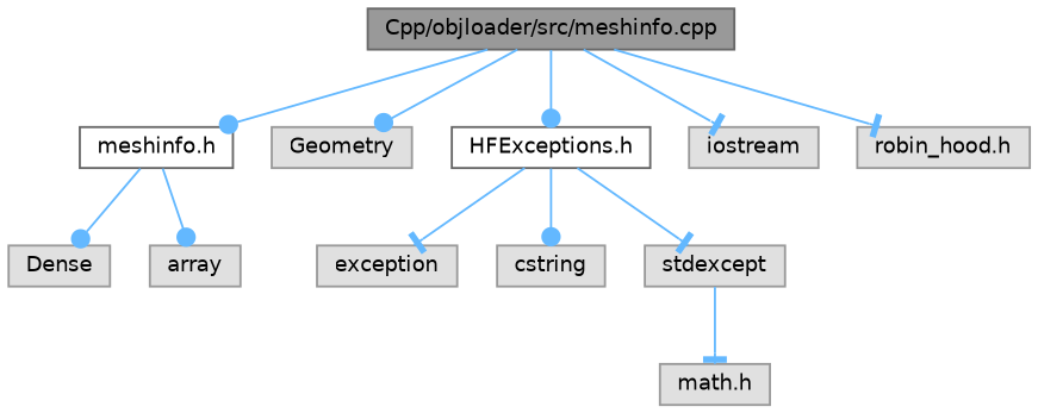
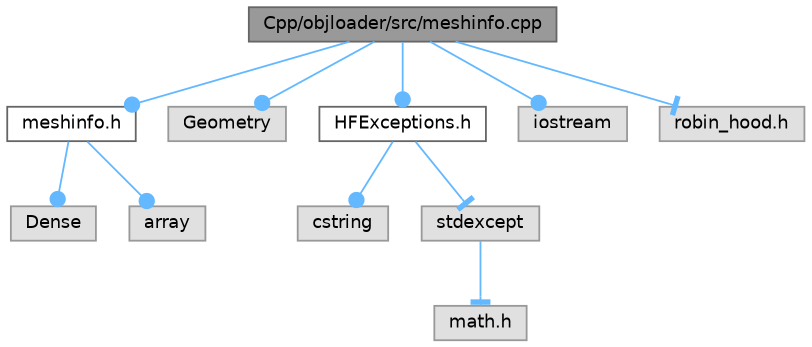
  digraph {
    node [color=grey60 fillcolor="#E0E0E0" fontname=Helvetica fontsize=10 shape=box style=filled]
    edge [arrowhead=dot color=steelblue1 fontname=Helvetica fontsize=10 labelfontname=Helvetica labelfontsize=10 style=solid]
    n1 [color=gray40 fillcolor=grey60 fontcolor=black height=0.2 label="Cpp/objloader/src/meshinfo.cpp" width=0.4]
    n2 [color=grey40 fillcolor=white height=0.2 label="meshinfo.h" width=0.4]
    n3 [height=0.2 label=Geometry width=0.4]
    n4 [color=grey40 fillcolor=white height=0.2 label="HFExceptions.h" width=0.4]
    n5 [height=0.2 label=iostream width=0.4]
    n6 [height=0.2 label="robin_hood.h" width=0.4]
    n7 [height=0.2 label=Dense width=0.4]
    n8 [height=0.2 label=array width=0.4]
-   n9 [height=0.2 label=exception width=0.4]
    n10 [height=0.2 label=cstring width=0.4]
    n11 [height=0.2 label=stdexcept width=0.4]
    n12 [height=0.2 label="math.h" width=0.4]
    n1 -> n2
    n1 -> n3
    n1 -> n4
-   n1 -> n5 [arrowhead=tee]
+   n1 -> n5
    n1 -> n6 [arrowhead=tee]
    n2 -> n7
    n2 -> n8
-   n4 -> n9 [arrowhead=tee]
    n4 -> n10
    n4 -> n11 [arrowhead=tee]
    n11 -> n12 [arrowhead=tee]
  }
